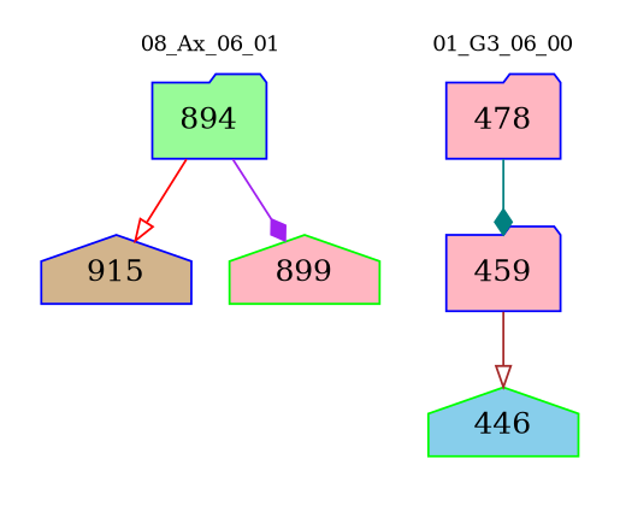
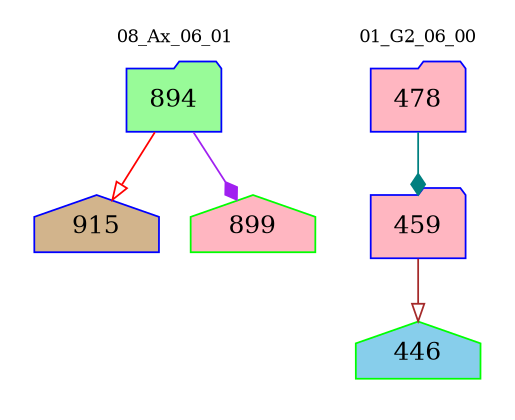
  digraph {
    node [color=blue fillcolor=lightpink shape=folder style=filled]
    edge [arrowhead=onormal]
    n1 [fillcolor=palegreen label=894]
    n2 [fillcolor=tan label=915 shape=house]
    n3 [color=green label=899 shape=house]
    n4 [label=459]
    n5 [color=green fillcolor=skyblue label=446 shape=house]
    n6 [label=478]
    subgraph cluster_1 {
      color=white
      fontsize=10
      label="08_Ax_06_01"
      n1
      n2
      n3
    }
    subgraph cluster_2 {
      color=white
      fontsize=10
-     label="01_G3_06_00"
+     label="01_G2_06_00"
      n4
      n5
      n6
    }
    n1 -> n2 [color=red]
    n1 -> n3 [arrowhead=diamond color=purple]
    n4 -> n5 [color=brown]
    n6 -> n4 [arrowhead=diamond color=teal]
  }
